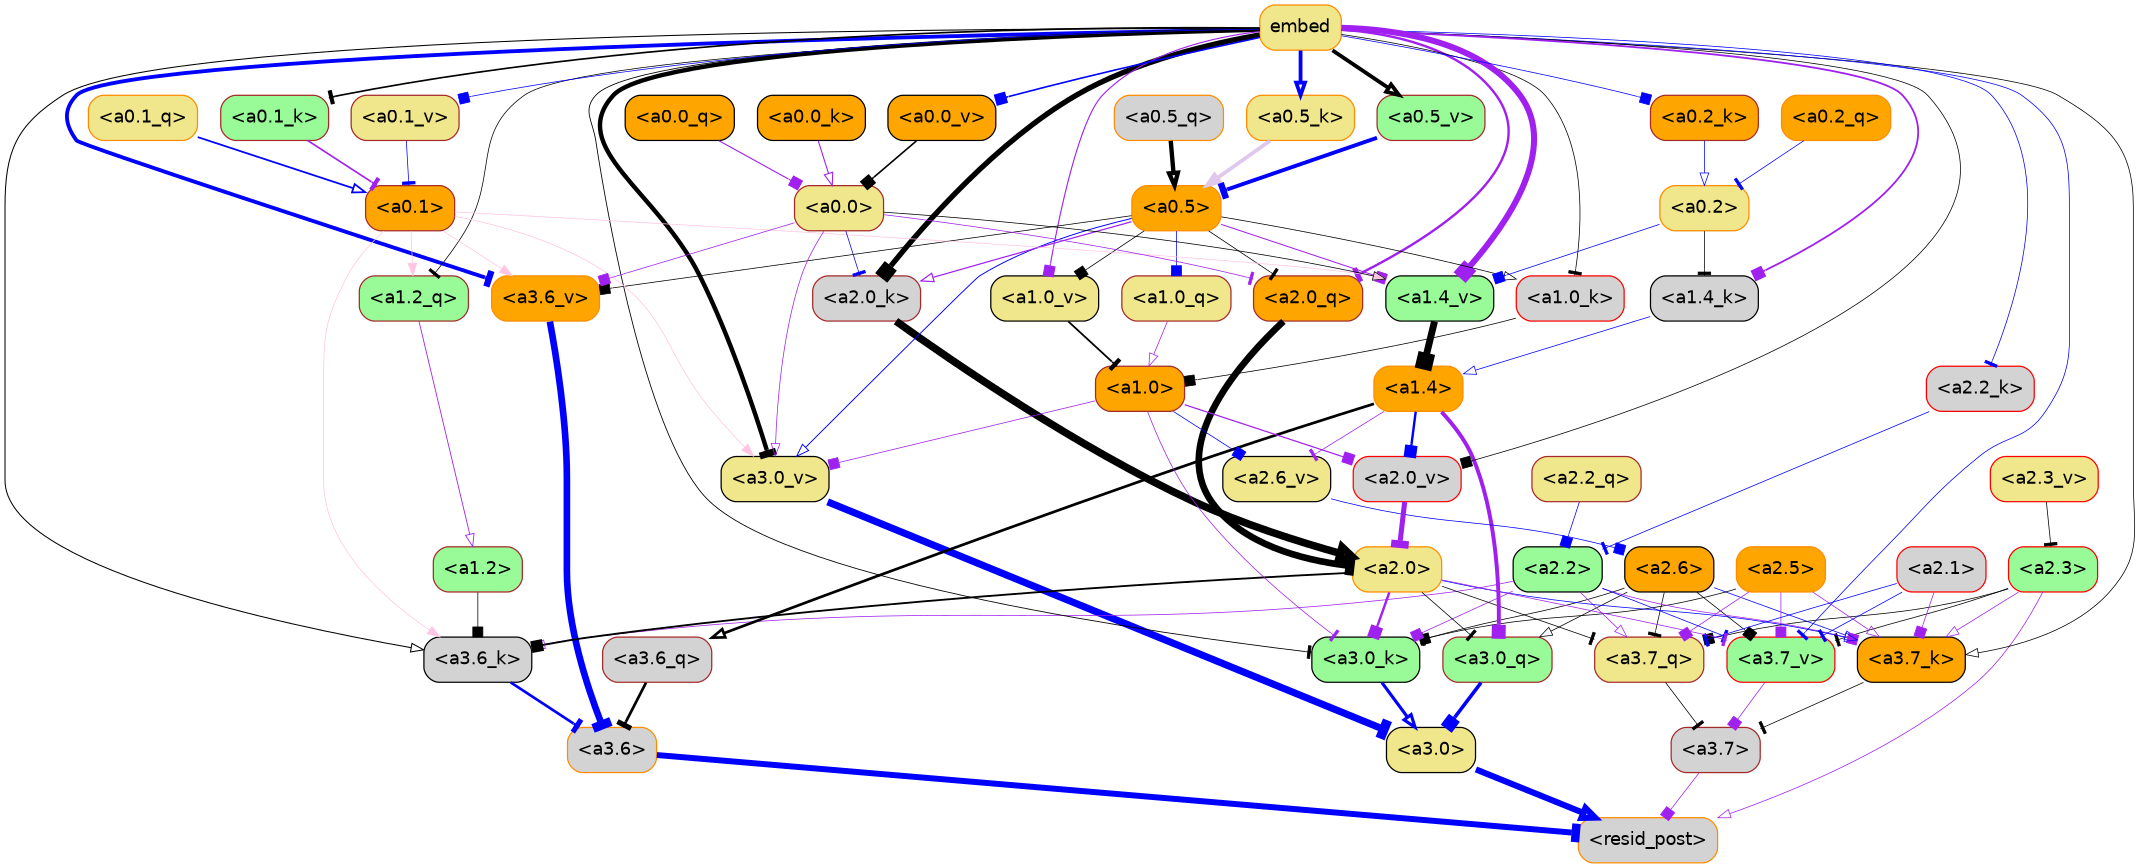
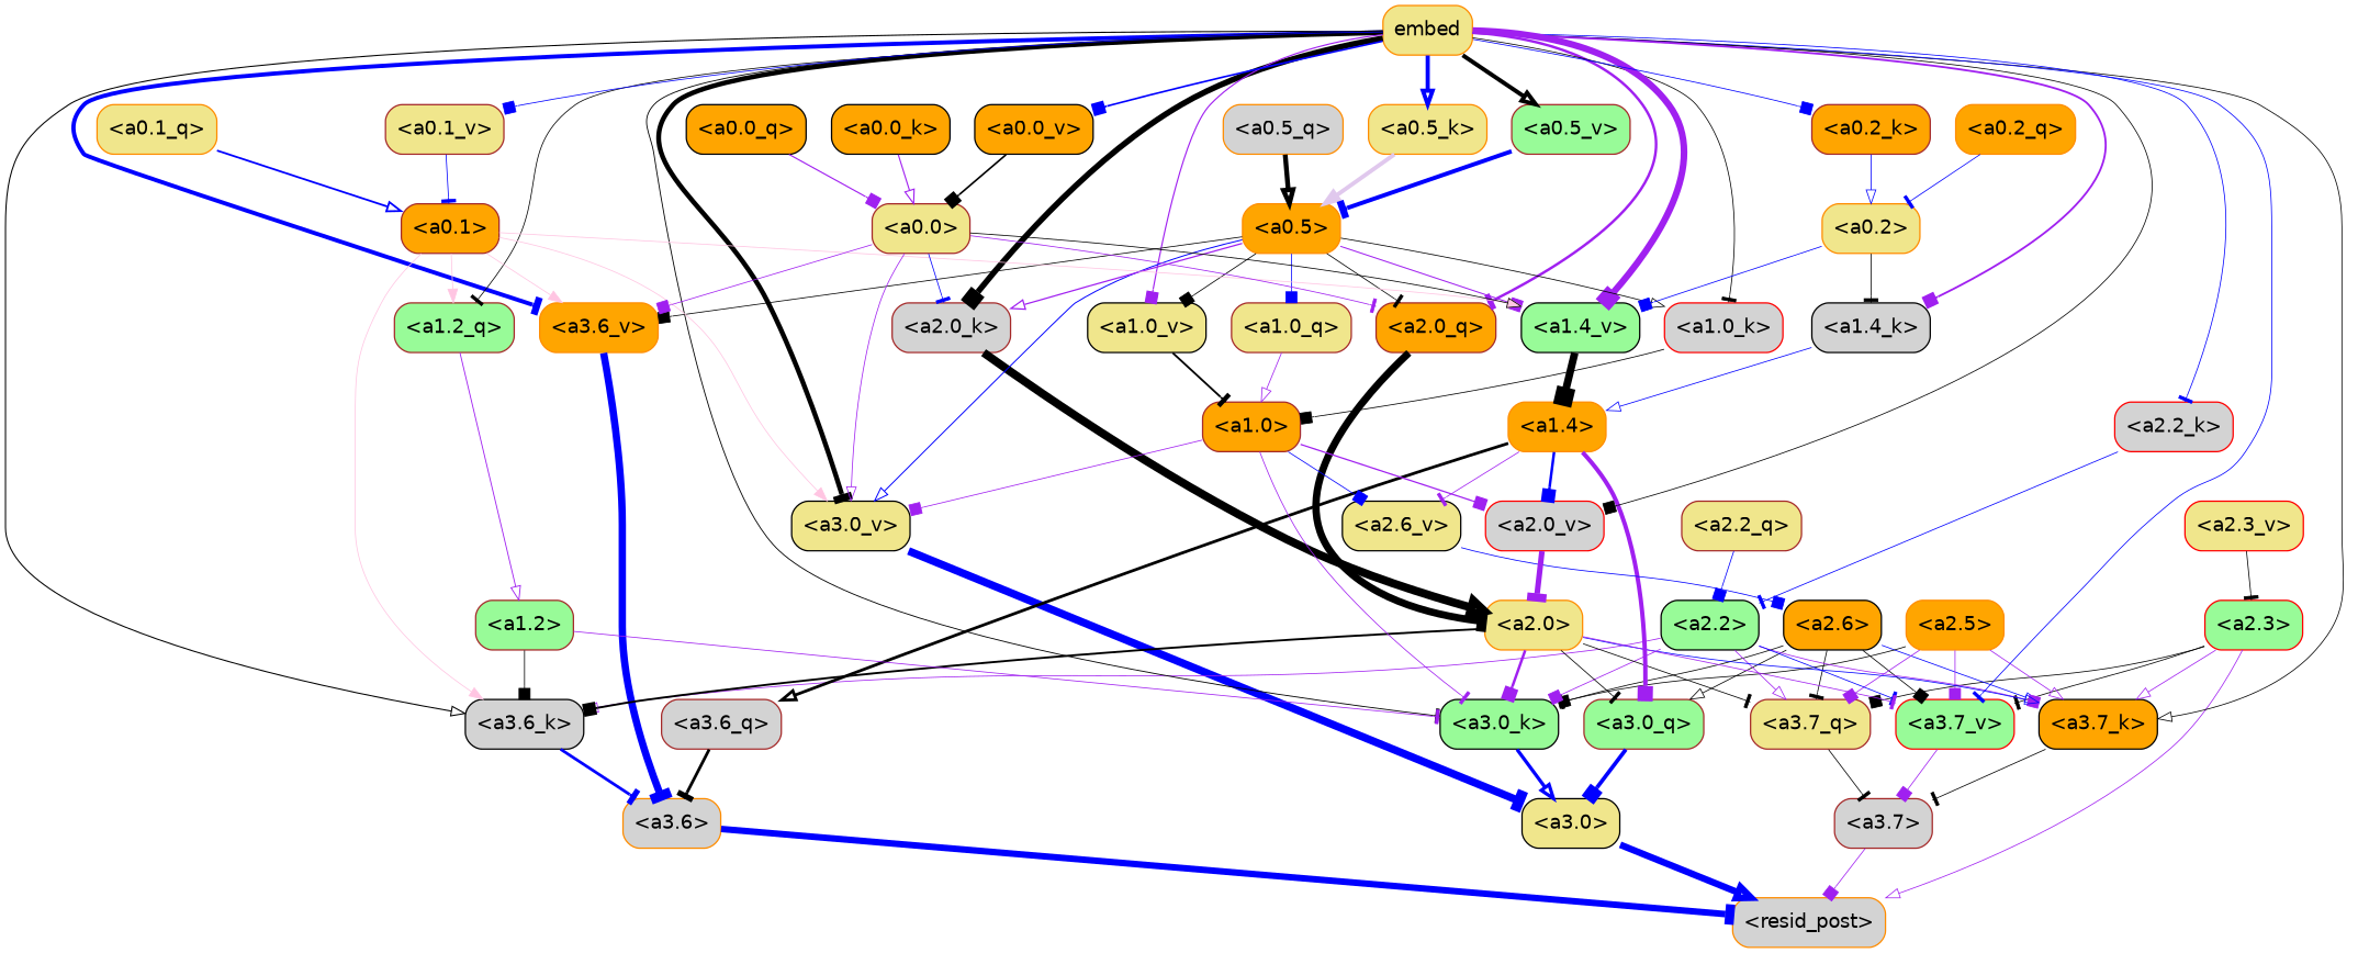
  strict digraph {
    splines=true
    node [color=brown fillcolor=khaki fontname=Helvetica shape=box style="filled, rounded"]
    edge [arrowhead=tee color=black penwidth=0.6]
    "<a3.7>" [fillcolor=lightgrey]
    "<resid_post>" [color=darkorange fillcolor=lightgrey]
    "<a3.6>" [color=darkorange fillcolor=lightgrey]
    "<a3.0>" [color=black]
    "<a2.3>" [color=red fillcolor=palegreen]
    "<a3.7_q>"
    "<a3.7_k>" [color=black fillcolor=orange]
    "<a3.7_v>" [color=red fillcolor=palegreen]
    "<a3.6_q>" [fillcolor=lightgrey]
    "<a3.0_q>" [fillcolor=palegreen]
    "<a3.6_k>" [color=black fillcolor=lightgrey]
    "<a3.0_k>" [color=black fillcolor=palegreen]
    "<a3.6_v>" [color=darkorange fillcolor=orange]
    "<a3.0_v>" [color=black]
    "<a2.6>" [color=black fillcolor=orange]
    "<a2.5>" [color=darkorange fillcolor=orange]
    "<a2.2>" [color=black fillcolor=palegreen]
-   "<a2.1>" [color=red fillcolor=lightgrey]
    "<a2.0>" [color=darkorange]
    "<a1.4>" [color=darkorange fillcolor=orange]
    "<a2.6_v>" [color=black]
    "<a2.0_v>" [color=red fillcolor=lightgrey]
    embed [color=darkorange]
    "<a2.0_q>" [fillcolor=orange]
    "<a2.2_k>" [color=red fillcolor=lightgrey]
    "<a2.0_k>" [fillcolor=lightgrey]
    "<a1.2_q>" [fillcolor=palegreen]
    "<a1.4_k>" [color=black fillcolor=lightgrey]
    "<a1.0_k>" [color=red fillcolor=lightgrey]
    "<a1.4_v>" [color=black fillcolor=palegreen]
    "<a1.0_v>" [color=black]
    "<a0.5_k>" [color=darkorange]
    "<a0.2_k>" [fillcolor=orange]
-   "<a0.1_k>" [fillcolor=palegreen]
    "<a0.5_v>" [fillcolor=palegreen]
    "<a0.1_v>"
    "<a0.0_v>" [color=black fillcolor=orange]
    "<a1.2>" [fillcolor=palegreen]
    "<a1.0>" [fillcolor=orange]
    "<a0.5>" [color=darkorange fillcolor=orange]
    "<a0.2>" [color=darkorange]
    "<a0.1>" [fillcolor=orange]
    "<a0.0>"
    "<a1.0_q>"
    "<a2.2_q>"
    "<a2.3_v>" [color=red]
    "<a0.5_q>" [color=darkorange fillcolor=lightgrey]
    "<a0.2_q>" [color=darkorange fillcolor=orange]
    "<a0.1_q>" [color=darkorange]
    "<a0.0_q>" [color=black fillcolor=orange]
    "<a0.0_k>" [color=black fillcolor=orange]
    "<a3.7>" -> "<resid_post>" [arrowhead=box color=purple]
    "<a3.6>" -> "<resid_post>" [color=blue penwidth=4.7534414529800415]
    "<a3.0>" -> "<resid_post>" [arrowhead=onormal color=blue penwidth=4.898576855659485]
    "<a2.3>" -> "<resid_post>" [arrowhead=onormal color=purple]
    "<a2.3>" -> "<a3.7_q>" [arrowhead=box]
    "<a2.3>" -> "<a3.7_k>" [arrowhead=onormal color=purple]
    "<a2.3>" -> "<a3.7_v>"
    "<a3.7_q>" -> "<a3.7>"
    "<a3.7_k>" -> "<a3.7>"
    "<a3.7_v>" -> "<a3.7>" [arrowhead=box color=purple]
    "<a3.6_q>" -> "<a3.6>" [penwidth=2.160832464694977]
    "<a3.0_q>" -> "<a3.0>" [arrowhead=box color=blue penwidth=2.870753765106201]
    "<a3.6_k>" -> "<a3.6>" [color=blue penwidth=2.13908451795578]
    "<a3.0_k>" -> "<a3.0>" [arrowhead=onormal color=blue penwidth=2.520303964614868]
    "<a3.6_v>" -> "<a3.6>" [color=blue penwidth=5.297133803367615]
    "<a3.0_v>" -> "<a3.0>" [color=blue penwidth=5.680712580680847]
    "<a2.6>" -> "<a3.7_q>"
    "<a2.6>" -> "<a3.7_k>" [arrowhead=onormal color=blue]
    "<a2.6>" -> "<a3.7_v>" [arrowhead=box]
    "<a2.6>" -> "<a3.0_q>" [arrowhead=onormal]
    "<a2.6>" -> "<a3.0_k>" [arrowhead=box]
    "<a2.5>" -> "<a3.7_q>" [arrowhead=box color=purple]
    "<a2.5>" -> "<a3.7_k>" [arrowhead=onormal color=purple]
    "<a2.5>" -> "<a3.7_v>" [arrowhead=box color=purple]
    "<a2.5>" -> "<a3.0_k>"
    "<a2.2>" -> "<a3.7_q>" [arrowhead=onormal color=purple]
    "<a2.2>" -> "<a3.7_k>" [arrowhead=box color=purple]
    "<a2.2>" -> "<a3.7_v>" [color=blue]
    "<a2.2>" -> "<a3.6_k>" [arrowhead=onormal color=purple]
    "<a2.2>" -> "<a3.0_k>" [arrowhead=box color=purple]
-   "<a2.1>" -> "<a3.7_q>" [color=blue]
-   "<a2.1>" -> "<a3.7_k>" [arrowhead=box color=purple]
-   "<a2.1>" -> "<a3.7_v>" [color=blue]
    "<a2.0>" -> "<a3.7_q>"
    "<a2.0>" -> "<a3.7_k>" [arrowhead=onormal color=blue]
    "<a2.0>" -> "<a3.7_v>" [color=purple]
    "<a2.0>" -> "<a3.0_q>"
    "<a2.0>" -> "<a3.6_k>" [arrowhead=box penwidth=1.4807794839143753]
    "<a2.0>" -> "<a3.0_k>" [arrowhead=box color=purple penwidth=1.9436544477939606]
    "<a1.4>" -> "<a3.6_q>" [arrowhead=onormal penwidth=2.1635248363018036]
    "<a1.4>" -> "<a3.0_q>" [arrowhead=box color=purple penwidth=3.1362746953964233]
    "<a1.4>" -> "<a2.6_v>" [color=purple]
    "<a1.4>" -> "<a2.0_v>" [arrowhead=box color=blue penwidth=1.9271827340126038]
    "<a2.6_v>" -> "<a2.6>" [arrowhead=box color=blue]
    "<a2.0_v>" -> "<a2.0>" [color=purple penwidth=4.041402816772461]
    embed -> "<a3.7_k>" [arrowhead=onormal]
    embed -> "<a3.7_v>" [color=blue]
    embed -> "<a3.6_k>" [arrowhead=onormal penwidth=0.8202246725559235]
    embed -> "<a3.0_k>" [penwidth=0.6771316379308701]
    embed -> "<a3.6_v>" [color=blue penwidth=3.067279100418091]
    embed -> "<a3.0_v>" [penwidth=3.5202720761299133]
    embed -> "<a2.0_v>" [arrowhead=box]
    embed -> "<a2.0_q>" [color=purple penwidth=1.9194039106369019]
    embed -> "<a2.2_k>" [color=blue]
    embed -> "<a2.0_k>" [arrowhead=box penwidth=4.28515887260437]
    embed -> "<a1.2_q>"
    embed -> "<a1.4_k>" [arrowhead=box color=purple penwidth=1.441945195198059]
    embed -> "<a1.0_k>"
    embed -> "<a1.4_v>" [arrowhead=box color=purple penwidth=4.830149412155151]
    embed -> "<a1.0_v>" [arrowhead=box color=purple penwidth=0.8981428295373917]
    embed -> "<a0.5_k>" [arrowhead=onormal color=blue penwidth=3.0170571208000183]
    embed -> "<a0.2_k>" [arrowhead=box color=blue]
-   embed -> "<a0.1_k>" [penwidth=1.3217520713806152]
    embed -> "<a0.5_v>" [arrowhead=onormal penwidth=3.074461340904236]
    embed -> "<a0.1_v>" [arrowhead=box color=blue]
    embed -> "<a0.0_v>" [arrowhead=box color=blue penwidth=1.2872365713119507]
    "<a2.0_q>" -> "<a2.0>" [penwidth=5.313405752182007]
    "<a2.2_k>" -> "<a2.2>" [color=blue]
    "<a2.0_k>" -> "<a2.0>" [arrowhead=onormal penwidth=6.029795527458191]
    "<a1.2_q>" -> "<a1.2>" [arrowhead=onormal color=purple penwidth=0.6924253702163696]
    "<a1.4_k>" -> "<a1.4>" [arrowhead=onormal color=blue]
    "<a1.0_k>" -> "<a1.0>" [arrowhead=box]
    "<a1.4_v>" -> "<a1.4>" [arrowhead=box penwidth=5.515027642250061]
    "<a1.0_v>" -> "<a1.0>" [penwidth=1.4252789914608002]
    "<a0.5_k>" -> "<a0.5>" [color="#e0c8ed" penwidth=3.017053723335266 arrowhead=""]
    "<a0.2_k>" -> "<a0.2>" [arrowhead=onormal color=blue]
-   "<a0.1_k>" -> "<a0.1>" [color=purple penwidth=1.3217589855194092]
    "<a0.5_v>" -> "<a0.5>" [color=blue penwidth=3.088594377040863]
    "<a0.1_v>" -> "<a0.1>" [color=blue]
    "<a0.0_v>" -> "<a0.0>" [arrowhead=box penwidth=1.2872320413589478]
    "<a1.2>" -> "<a3.6_k>" [arrowhead=box]
+   "<a1.2>" -> "<a3.0_k>" [color=purple]
    "<a1.0>" -> "<a3.0_k>" [color=purple]
    "<a1.0>" -> "<a3.0_v>" [arrowhead=box color=purple]
    "<a1.0>" -> "<a2.6_v>" [arrowhead=box color=blue]
    "<a1.0>" -> "<a2.0_v>" [arrowhead=box color=purple penwidth=0.9754131138324738]
    "<a0.5>" -> "<a3.6_v>" [arrowhead=box]
    "<a0.5>" -> "<a3.0_v>" [arrowhead=onormal color=blue penwidth=0.764040544629097]
    "<a0.5>" -> "<a2.0_q>"
    "<a0.5>" -> "<a2.0_k>" [arrowhead=onormal color=purple penwidth=0.9763890504837036]
    "<a0.5>" -> "<a1.0_k>" [arrowhead=onormal]
    "<a0.5>" -> "<a1.4_v>" [arrowhead=box color=purple penwidth=0.7723740935325623]
    "<a0.5>" -> "<a1.0_v>" [arrowhead=box]
    "<a0.5>" -> "<a1.0_q>" [arrowhead=box color=blue]
    "<a0.2>" -> "<a1.4_k>"
    "<a0.2>" -> "<a1.4_v>" [arrowhead=box color=blue]
    "<a0.1>" -> "<a3.6_k>" [color="#ffc5e2" arrowhead=""]
    "<a0.1>" -> "<a3.6_v>" [color="#ffc5e2" arrowhead=""]
    "<a0.1>" -> "<a3.0_v>" [color="#ffc5e2" arrowhead=""]
    "<a0.1>" -> "<a1.2_q>" [color="#ffc5e2" arrowhead=""]
    "<a0.1>" -> "<a1.4_v>" [color="#ffc5e2" arrowhead=""]
    "<a0.0>" -> "<a3.6_v>" [arrowhead=box color=purple]
    "<a0.0>" -> "<a3.0_v>" [arrowhead=onormal color=purple]
    "<a0.0>" -> "<a2.0_q>" [color=purple]
    "<a0.0>" -> "<a2.0_k>" [color=blue]
    "<a0.0>" -> "<a1.4_v>" [arrowhead=onormal]
    "<a1.0_q>" -> "<a1.0>" [arrowhead=onormal color=purple]
    "<a2.2_q>" -> "<a2.2>" [arrowhead=box color=blue]
    "<a2.3_v>" -> "<a2.3>"
    "<a0.5_q>" -> "<a0.5>" [arrowhead=onormal penwidth=3.470327615737915]
    "<a0.2_q>" -> "<a0.2>" [color=blue]
    "<a0.1_q>" -> "<a0.1>" [arrowhead=onormal color=blue penwidth=1.4035804867744446]
    "<a0.0_q>" -> "<a0.0>" [arrowhead=box color=purple penwidth=0.8884857892990112]
    "<a0.0_k>" -> "<a0.0>" [arrowhead=onormal color=purple penwidth=0.8782260417938232]
  }
